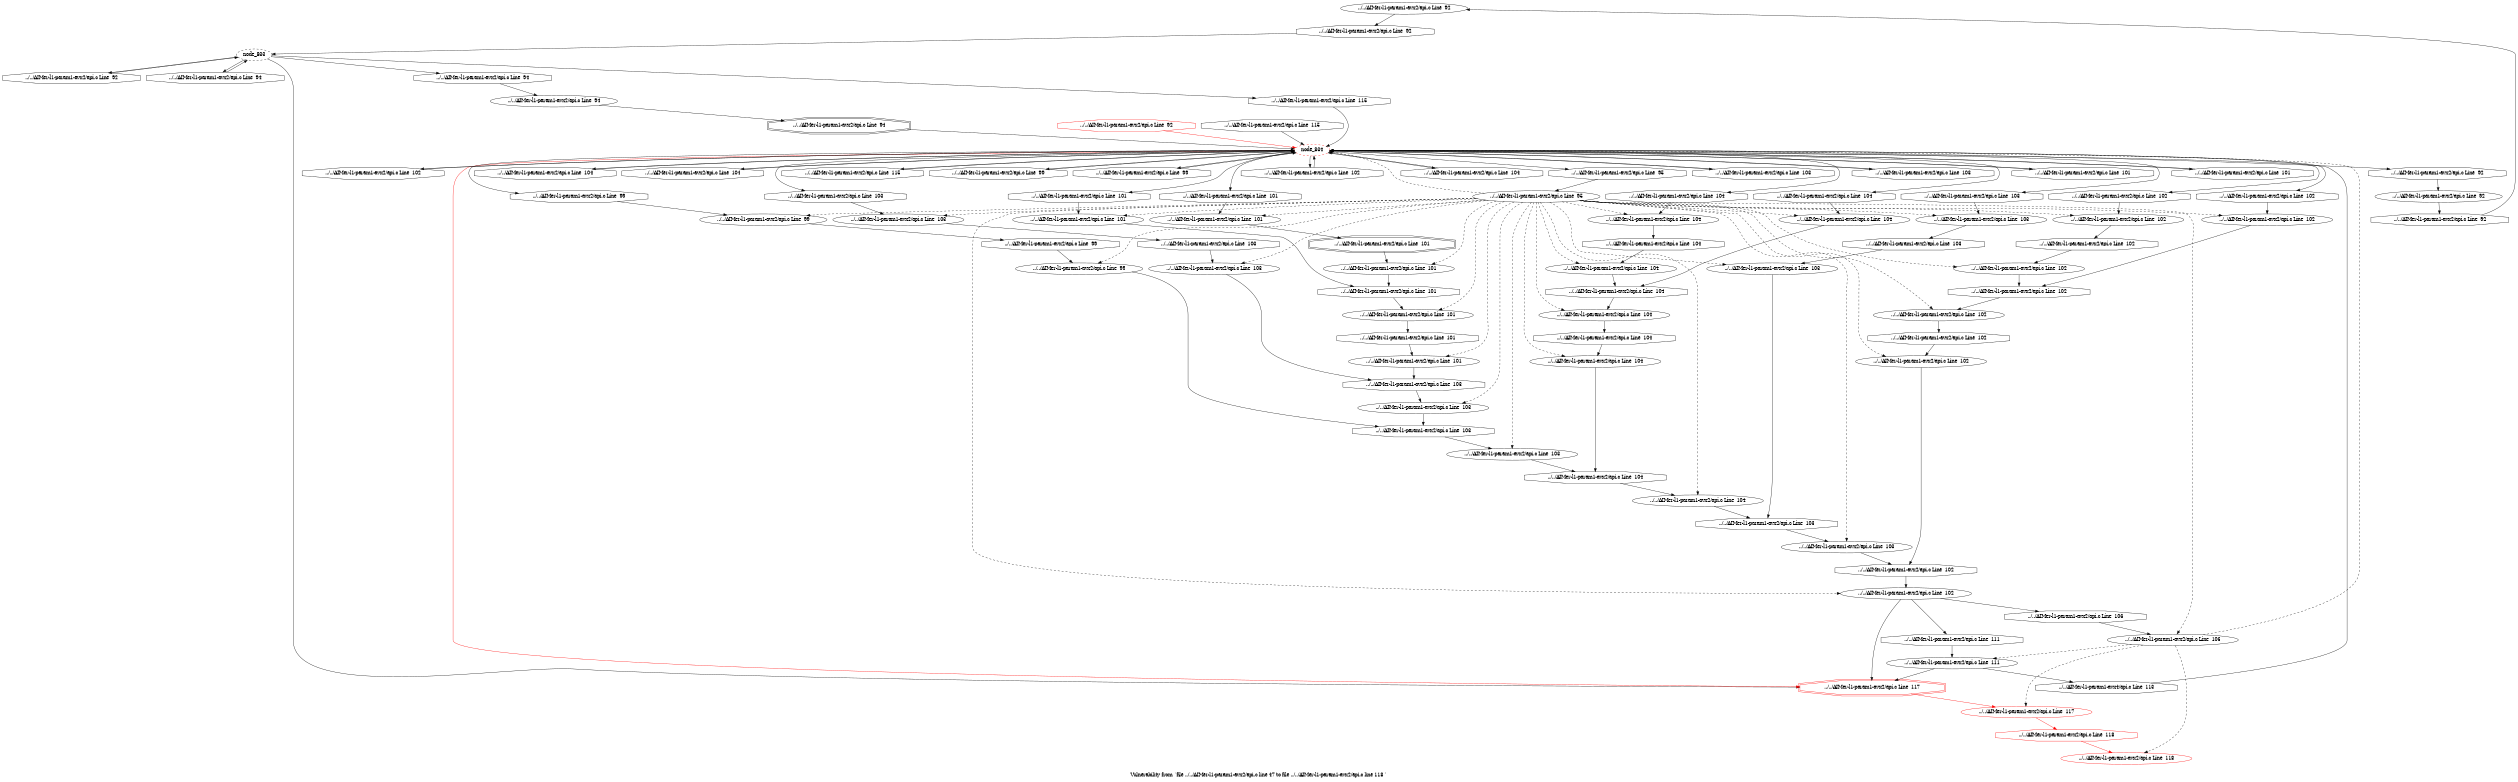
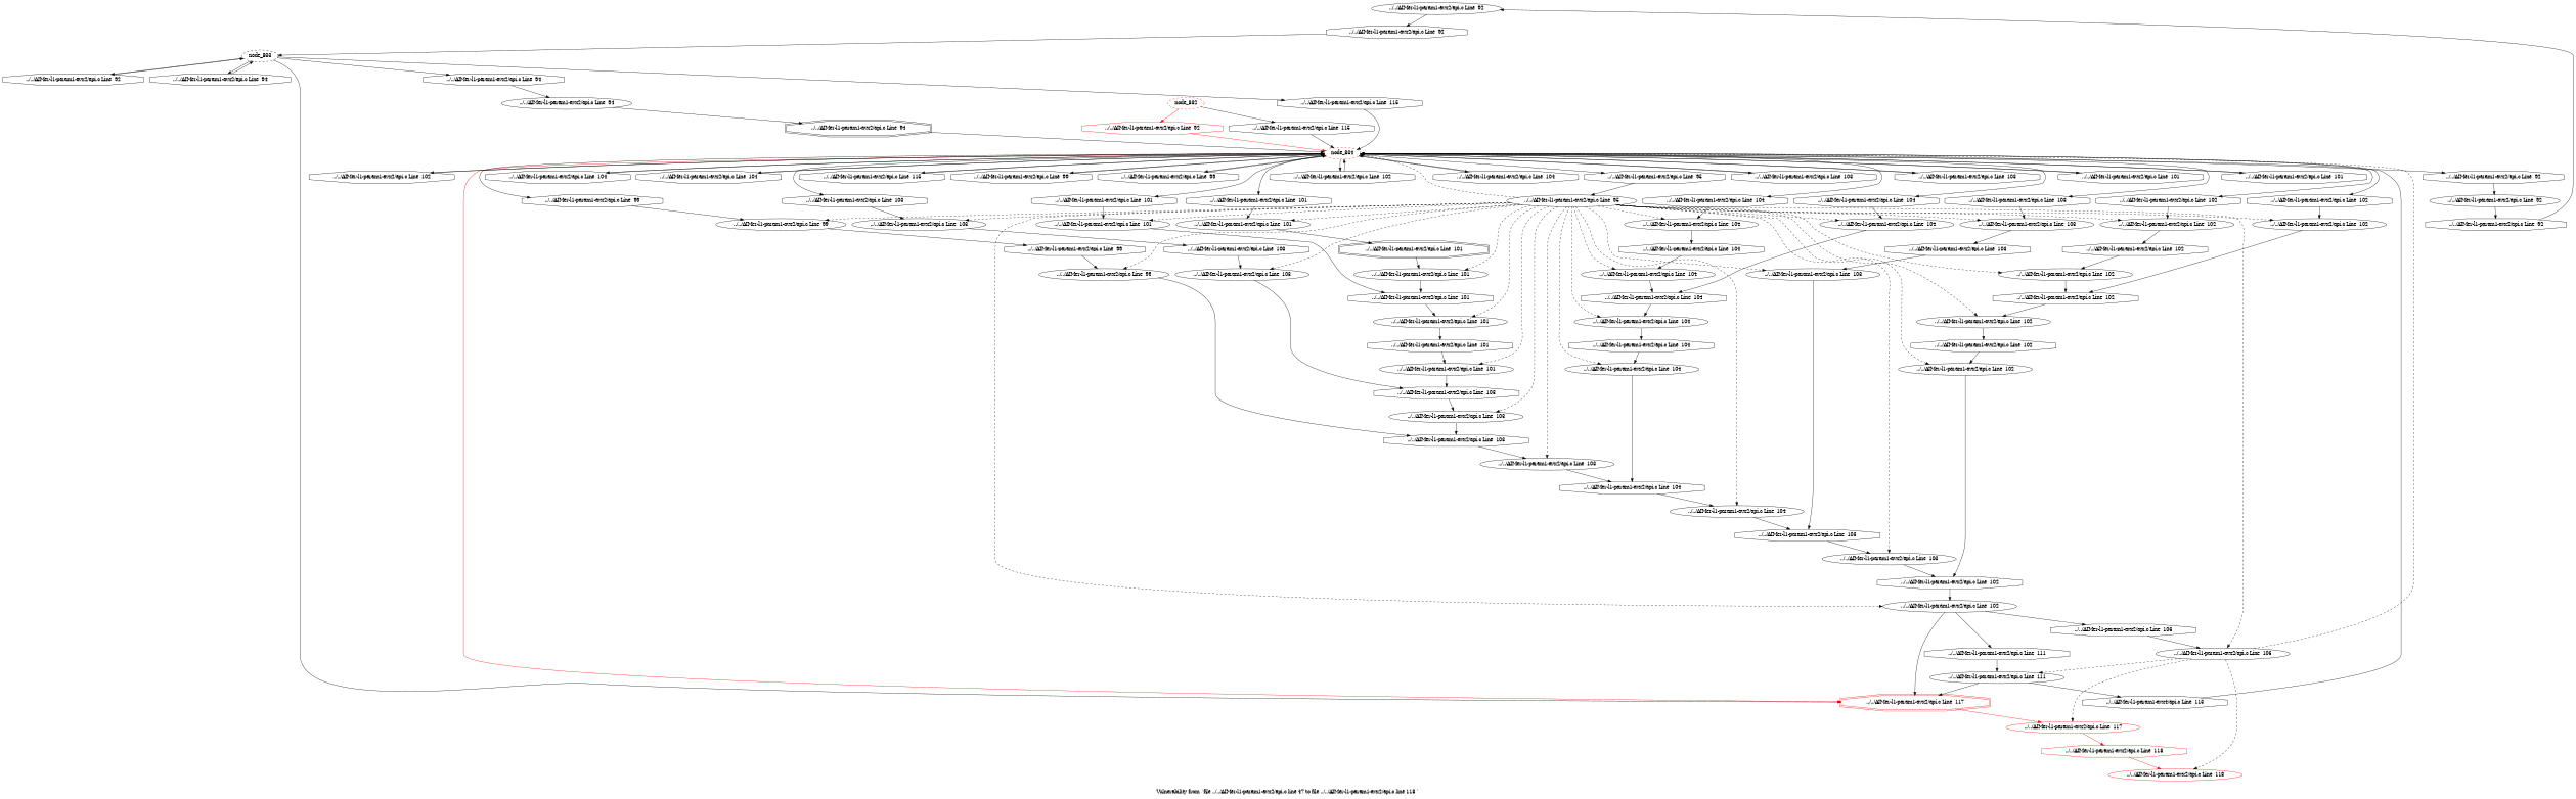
  digraph {
    label="Vulnerability from  'file ../../AIMer-l1-param1-avx2/api.c line 47 to file ../../AIMer-l1-param1-avx2/api.c line 118 ' "
    node [shape=octagon style=solid]
    n1 [label="../../AIMer-l1-param1-avx2/api.c Line  92" shape=ellipse]
    n2 [label="../../AIMer-l1-param1-avx2/api.c Line  92"]
    node_833 [shape=ellipse style=dashed]
    n4 [color=red label="../../AIMer-l1-param1-avx2/api.c Line  117" shape=doubleoctagon]
    n5 [label="../../AIMer-l1-param1-avx2/api.c Line  92"]
    n6 [label="../../AIMer-l1-param1-avx2/api.c Line  94"]
    n7 [label="../../AIMer-l1-param1-avx2/api.c Line  94"]
    n8 [label="../../AIMer-l1-param1-avx2/api.c Line  115"]
    n9 [label="../../AIMer-l1-param1-avx2/api.c Line  92"]
    n10 [label="../../AIMer-l1-param1-avx2/api.c Line  92" shape=ellipse]
    n11 [label="../../AIMer-l1-param1-avx2/api.c Line  92"]
    n12 [color=red label="../../AIMer-l1-param1-avx2/api.c Line  92"]
    node_834 [color=red shape=ellipse style=dashed]
    n14 [label="../../AIMer-l1-param1-avx2/api.c Line  102"]
    n15 [label="../../AIMer-l1-param1-avx2/api.c Line  102"]
    n16 [label="../../AIMer-l1-param1-avx2/api.c Line  95"]
    n17 [label="../../AIMer-l1-param1-avx2/api.c Line  104"]
    n18 [label="../../AIMer-l1-param1-avx2/api.c Line  104"]
    n19 [label="../../AIMer-l1-param1-avx2/api.c Line  104"]
    n20 [label="../../AIMer-l1-param1-avx2/api.c Line  115"]
    n21 [label="../../AIMer-l1-param1-avx2/api.c Line  99"]
    n22 [label="../../AIMer-l1-param1-avx2/api.c Line  99"]
    n23 [label="../../AIMer-l1-param1-avx2/api.c Line  99"]
    n24 [label="../../AIMer-l1-param1-avx2/api.c Line  101"]
    n25 [label="../../AIMer-l1-param1-avx2/api.c Line  102"]
    n26 [label="../../AIMer-l1-param1-avx2/api.c Line  102"]
    n27 [label="../../AIMer-l1-param1-avx2/api.c Line  104"]
    n28 [label="../../AIMer-l1-param1-avx2/api.c Line  104"]
    n29 [label="../../AIMer-l1-param1-avx2/api.c Line  103"]
    n30 [label="../../AIMer-l1-param1-avx2/api.c Line  103"]
    n31 [label="../../AIMer-l1-param1-avx2/api.c Line  103"]
    n32 [label="../../AIMer-l1-param1-avx2/api.c Line  103"]
    n33 [label="../../AIMer-l1-param1-avx2/api.c Line  101"]
    n34 [label="../../AIMer-l1-param1-avx2/api.c Line  101"]
    n35 [label="../../AIMer-l1-param1-avx2/api.c Line  101"]
    n36 [label="../../AIMer-l1-param1-avx2/api.c Line  102" shape=ellipse]
    n37 [color=red label="../../AIMer-l1-param1-avx2/api.c Line  117" shape=ellipse]
    n38 [label="../../AIMer-l1-param1-avx2/api.c Line  95" shape=ellipse]
    n39 [label="../../AIMer-l1-param1-avx2/api.c Line  104" shape=ellipse]
    n40 [label="../../AIMer-l1-param1-avx2/api.c Line  99" shape=ellipse]
    n41 [label="../../AIMer-l1-param1-avx2/api.c Line  101" shape=ellipse]
    n42 [label="../../AIMer-l1-param1-avx2/api.c Line  102" shape=ellipse]
    n43 [label="../../AIMer-l1-param1-avx2/api.c Line  104" shape=ellipse]
    n44 [label="../../AIMer-l1-param1-avx2/api.c Line  103" shape=ellipse]
    n45 [label="../../AIMer-l1-param1-avx2/api.c Line  103" shape=ellipse]
    n46 [label="../../AIMer-l1-param1-avx2/api.c Line  101" shape=ellipse]
    n47 [label="../../AIMer-l1-param1-avx2/api.c Line  102"]
    n48 [color=red label="../../AIMer-l1-param1-avx2/api.c Line  118"]
    n49 [label="../../AIMer-l1-param1-avx2/api.c Line  102" shape=ellipse]
    n50 [label="../../AIMer-l1-param1-avx2/api.c Line  102" shape=ellipse]
    n51 [label="../../AIMer-l1-param1-avx2/api.c Line  102" shape=ellipse]
    n52 [label="../../AIMer-l1-param1-avx2/api.c Line  102" shape=ellipse]
    n53 [label="../../AIMer-l1-param1-avx2/api.c Line  103" shape=ellipse]
    n54 [label="../../AIMer-l1-param1-avx2/api.c Line  103" shape=ellipse]
    n55 [label="../../AIMer-l1-param1-avx2/api.c Line  104" shape=ellipse]
    n56 [label="../../AIMer-l1-param1-avx2/api.c Line  106" shape=ellipse]
    n57 [label="../../AIMer-l1-param1-avx2/api.c Line  99" shape=ellipse]
    n58 [label="../../AIMer-l1-param1-avx2/api.c Line  101" shape=ellipse]
    n59 [label="../../AIMer-l1-param1-avx2/api.c Line  101" shape=ellipse]
    n60 [label="../../AIMer-l1-param1-avx2/api.c Line  104" shape=ellipse]
    n61 [label="../../AIMer-l1-param1-avx2/api.c Line  104" shape=ellipse]
    n62 [label="../../AIMer-l1-param1-avx2/api.c Line  104" shape=ellipse]
    n63 [label="../../AIMer-l1-param1-avx2/api.c Line  103" shape=ellipse]
    n64 [label="../../AIMer-l1-param1-avx2/api.c Line  103" shape=ellipse]
    n65 [label="../../AIMer-l1-param1-avx2/api.c Line  103" shape=ellipse]
    n66 [label="../../AIMer-l1-param1-avx2/api.c Line  101" shape=ellipse]
    n67 [label="../../AIMer-l1-param1-avx2/api.c Line  104"]
    n68 [label="../../AIMer-l1-param1-avx2/api.c Line  99"]
    n69 [label="../../AIMer-l1-param1-avx2/api.c Line  101"]
    n70 [label="../../AIMer-l1-param1-avx2/api.c Line  102"]
    n71 [label="../../AIMer-l1-param1-avx2/api.c Line  104"]
    n72 [label="../../AIMer-l1-param1-avx2/api.c Line  103"]
    n73 [label="../../AIMer-l1-param1-avx2/api.c Line  103"]
    n74 [label="../../AIMer-l1-param1-avx2/api.c Line  101" shape=doubleoctagon]
    n75 [label="../../AIMer-l1-param1-avx2/api.c Line  94" shape=ellipse]
    n76 [label="../../AIMer-l1-param1-avx2/api.c Line  94" shape=doubleoctagon]
+   node_832 [color=red shape=ellipse style=dashed]
    n78 [label="../../AIMer-l1-param1-avx2/api.c Line  115"]
    n79 [label="../../AIMer-l1-param1-avx2/api.c Line  102"]
    n80 [label="../../AIMer-l1-param1-avx2/api.c Line  102"]
    n81 [label="../../AIMer-l1-param1-avx2/api.c Line  106"]
    n82 [label="../../AIMer-l1-param1-avx2/api.c Line  111"]
    n83 [color=red label="../../AIMer-l1-param1-avx2/api.c Line  118" shape=ellipse]
    n84 [label="../../AIMer-l1-param1-avx2/api.c Line  103"]
    n85 [label="../../AIMer-l1-param1-avx2/api.c Line  104"]
    n86 [label="../../AIMer-l1-param1-avx2/api.c Line  111" shape=ellipse]
    n87 [label="../../AIMer-l1-param1-avx2/api.c Line  101"]
    n88 [label="../../AIMer-l1-param1-avx2/api.c Line  103"]
    n89 [label="../../AIMer-l1-param1-avx2/api.c Line  104"]
    n90 [label="../../AIMer-l1-param1-avx2/api.c Line  103"]
    n91 [label="../../AIMer-l1-param1-avx4/api.c Line  113"]
    n1 -> n2
    n2 -> node_833
    node_833 -> n4
    node_833 -> n5
    node_833 -> n6
    node_833 -> n7
    node_833 -> n8
    n4 -> n37 [color=red]
    n5 -> node_833
    n6 -> node_833
    n7 -> n75
    n8 -> node_834
    n9 -> n10
    n10 -> n11
    n11 -> n1
    n12 -> node_834 [color=red]
    node_834 -> n4 [color=red]
    node_834 -> n9
    node_834 -> n14
    node_834 -> n15
    node_834 -> n16
    node_834 -> n17
    node_834 -> n18
    node_834 -> n19
    node_834 -> n20
    node_834 -> n21
    node_834 -> n22
    node_834 -> n23
    node_834 -> n24
    node_834 -> n25
    node_834 -> n26
    node_834 -> n27
    node_834 -> n28
    node_834 -> n29
    node_834 -> n30
    node_834 -> n31
    node_834 -> n32
    node_834 -> n33
    node_834 -> n34
    node_834 -> n35
    n14 -> node_834
    n15 -> n36
    n16 -> n38
    n17 -> node_834
    n18 -> node_834
    n19 -> n39
    n20 -> node_834
    n21 -> node_834
    n22 -> node_834
    n23 -> n40
    n24 -> n41
    n25 -> node_834
    n26 -> n42
    n27 -> node_834
    n28 -> n43
    n29 -> node_834
    n30 -> n44
    n31 -> node_834
    n32 -> n45
    n33 -> node_834
    n34 -> n46
    n35 -> node_834
    n36 -> n47
    n37 -> n48 [color=red]
    n38 -> node_834 [style=dashed]
    n38 -> n36 [style=dashed]
    n38 -> n39 [style=dashed]
    n38 -> n40 [style=dashed]
    n38 -> n41 [style=dashed]
    n38 -> n42 [style=dashed]
    n38 -> n43 [style=dashed]
    n38 -> n44 [style=dashed]
    n38 -> n45 [style=dashed]
    n38 -> n46 [style=dashed]
    n38 -> n49 [style=dashed]
    n38 -> n50 [style=dashed]
    n38 -> n51 [style=dashed]
    n38 -> n52 [style=dashed]
    n38 -> n53 [style=dashed]
    n38 -> n54 [style=dashed]
    n38 -> n55 [style=dashed]
    n38 -> n56 [style=dashed]
    n38 -> n57 [style=dashed]
    n38 -> n58 [style=dashed]
    n38 -> n59 [style=dashed]
    n38 -> n60 [style=dashed]
    n38 -> n61 [style=dashed]
    n38 -> n62 [style=dashed]
    n38 -> n63 [style=dashed]
    n38 -> n64 [style=dashed]
    n38 -> n65 [style=dashed]
    n38 -> n66 [style=dashed]
    n39 -> n67
    n40 -> n68
    n41 -> n69
    n42 -> n70
    n43 -> n71
    n44 -> n72
    n45 -> n73
    n46 -> n74
    n47 -> n49
    n48 -> n83 [color=red]
    n49 -> n70
    n50 -> n79
    n51 -> n80
    n52 -> n4
    n52 -> n81
    n52 -> n82
    n53 -> n84
    n54 -> n85
    n55 -> n71
    n56 -> node_834 [style=dashed]
    n56 -> n37 [style=dashed]
    n56 -> n83 [style=dashed]
    n56 -> n86 [style=dashed]
    n57 -> n84
    n58 -> n87
    n59 -> n88
    n60 -> n89
    n61 -> n85
    n62 -> n90
    n63 -> n80
    n64 -> n90
    n65 -> n88
    n66 -> n69
    n67 -> n55
    n68 -> n57
    n69 -> n58
    n70 -> n50
    n71 -> n60
    n72 -> n64
    n73 -> n65
    n74 -> n66
    n75 -> n76
    n76 -> node_834
+   node_832 -> n12 [color=red]
+   node_832 -> n78
    n78 -> node_834
    n79 -> n51
    n80 -> n52
    n81 -> n56
    n82 -> n86
    n84 -> n54
    n85 -> n62
    n86 -> n4
    n86 -> n91
    n87 -> n59
    n88 -> n53
    n89 -> n61
    n90 -> n63
    n91 -> node_834
  }
